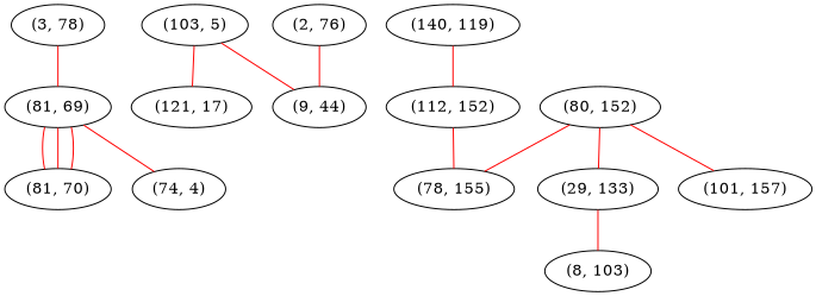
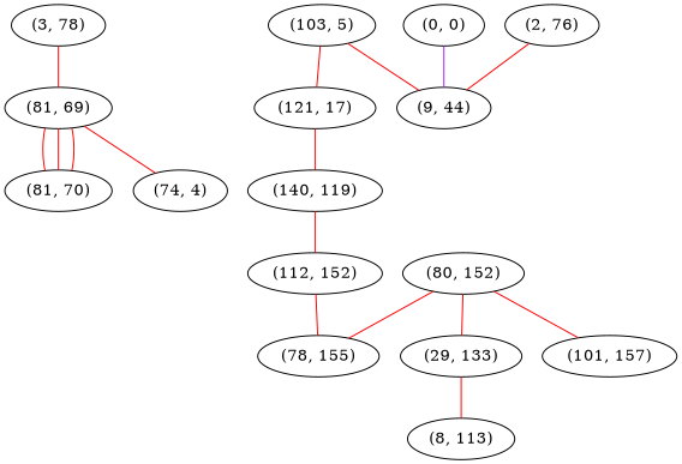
  graph {
    edge [color=red weight=1]
    "(3, 78)"
    "(81, 69)"
    "(81, 70)"
    "(74, 4)"
    n5 [label="(103, 5)"]
    "(121, 17)"
    "(9, 44)"
    "(140, 119)"
    "(80, 152)"
    "(29, 133)"
    "(78, 155)"
    "(101, 157)"
-   "(8, 103)"
+   "(8, 103)" [label="(8, 113)"]
    "(112, 152)"
+   "(0, 0)"
    "(2, 76)"
    "(3, 78)" -- "(81, 69)"
    "(81, 69)" -- "(81, 70)"
    "(81, 69)" -- "(81, 70)"
    "(81, 69)" -- "(81, 70)"
    "(81, 69)" -- "(74, 4)"
    n5 -- "(121, 17)"
    n5 -- "(9, 44)"
+   "(121, 17)" -- "(140, 119)"
    "(140, 119)" -- "(112, 152)"
    "(80, 152)" -- "(29, 133)"
    "(80, 152)" -- "(78, 155)"
    "(80, 152)" -- "(101, 157)"
    "(29, 133)" -- "(8, 103)"
    "(112, 152)" -- "(78, 155)"
+   "(0, 0)" -- "(9, 44)" [color=purple weight=4]
    "(2, 76)" -- "(9, 44)"
  }
